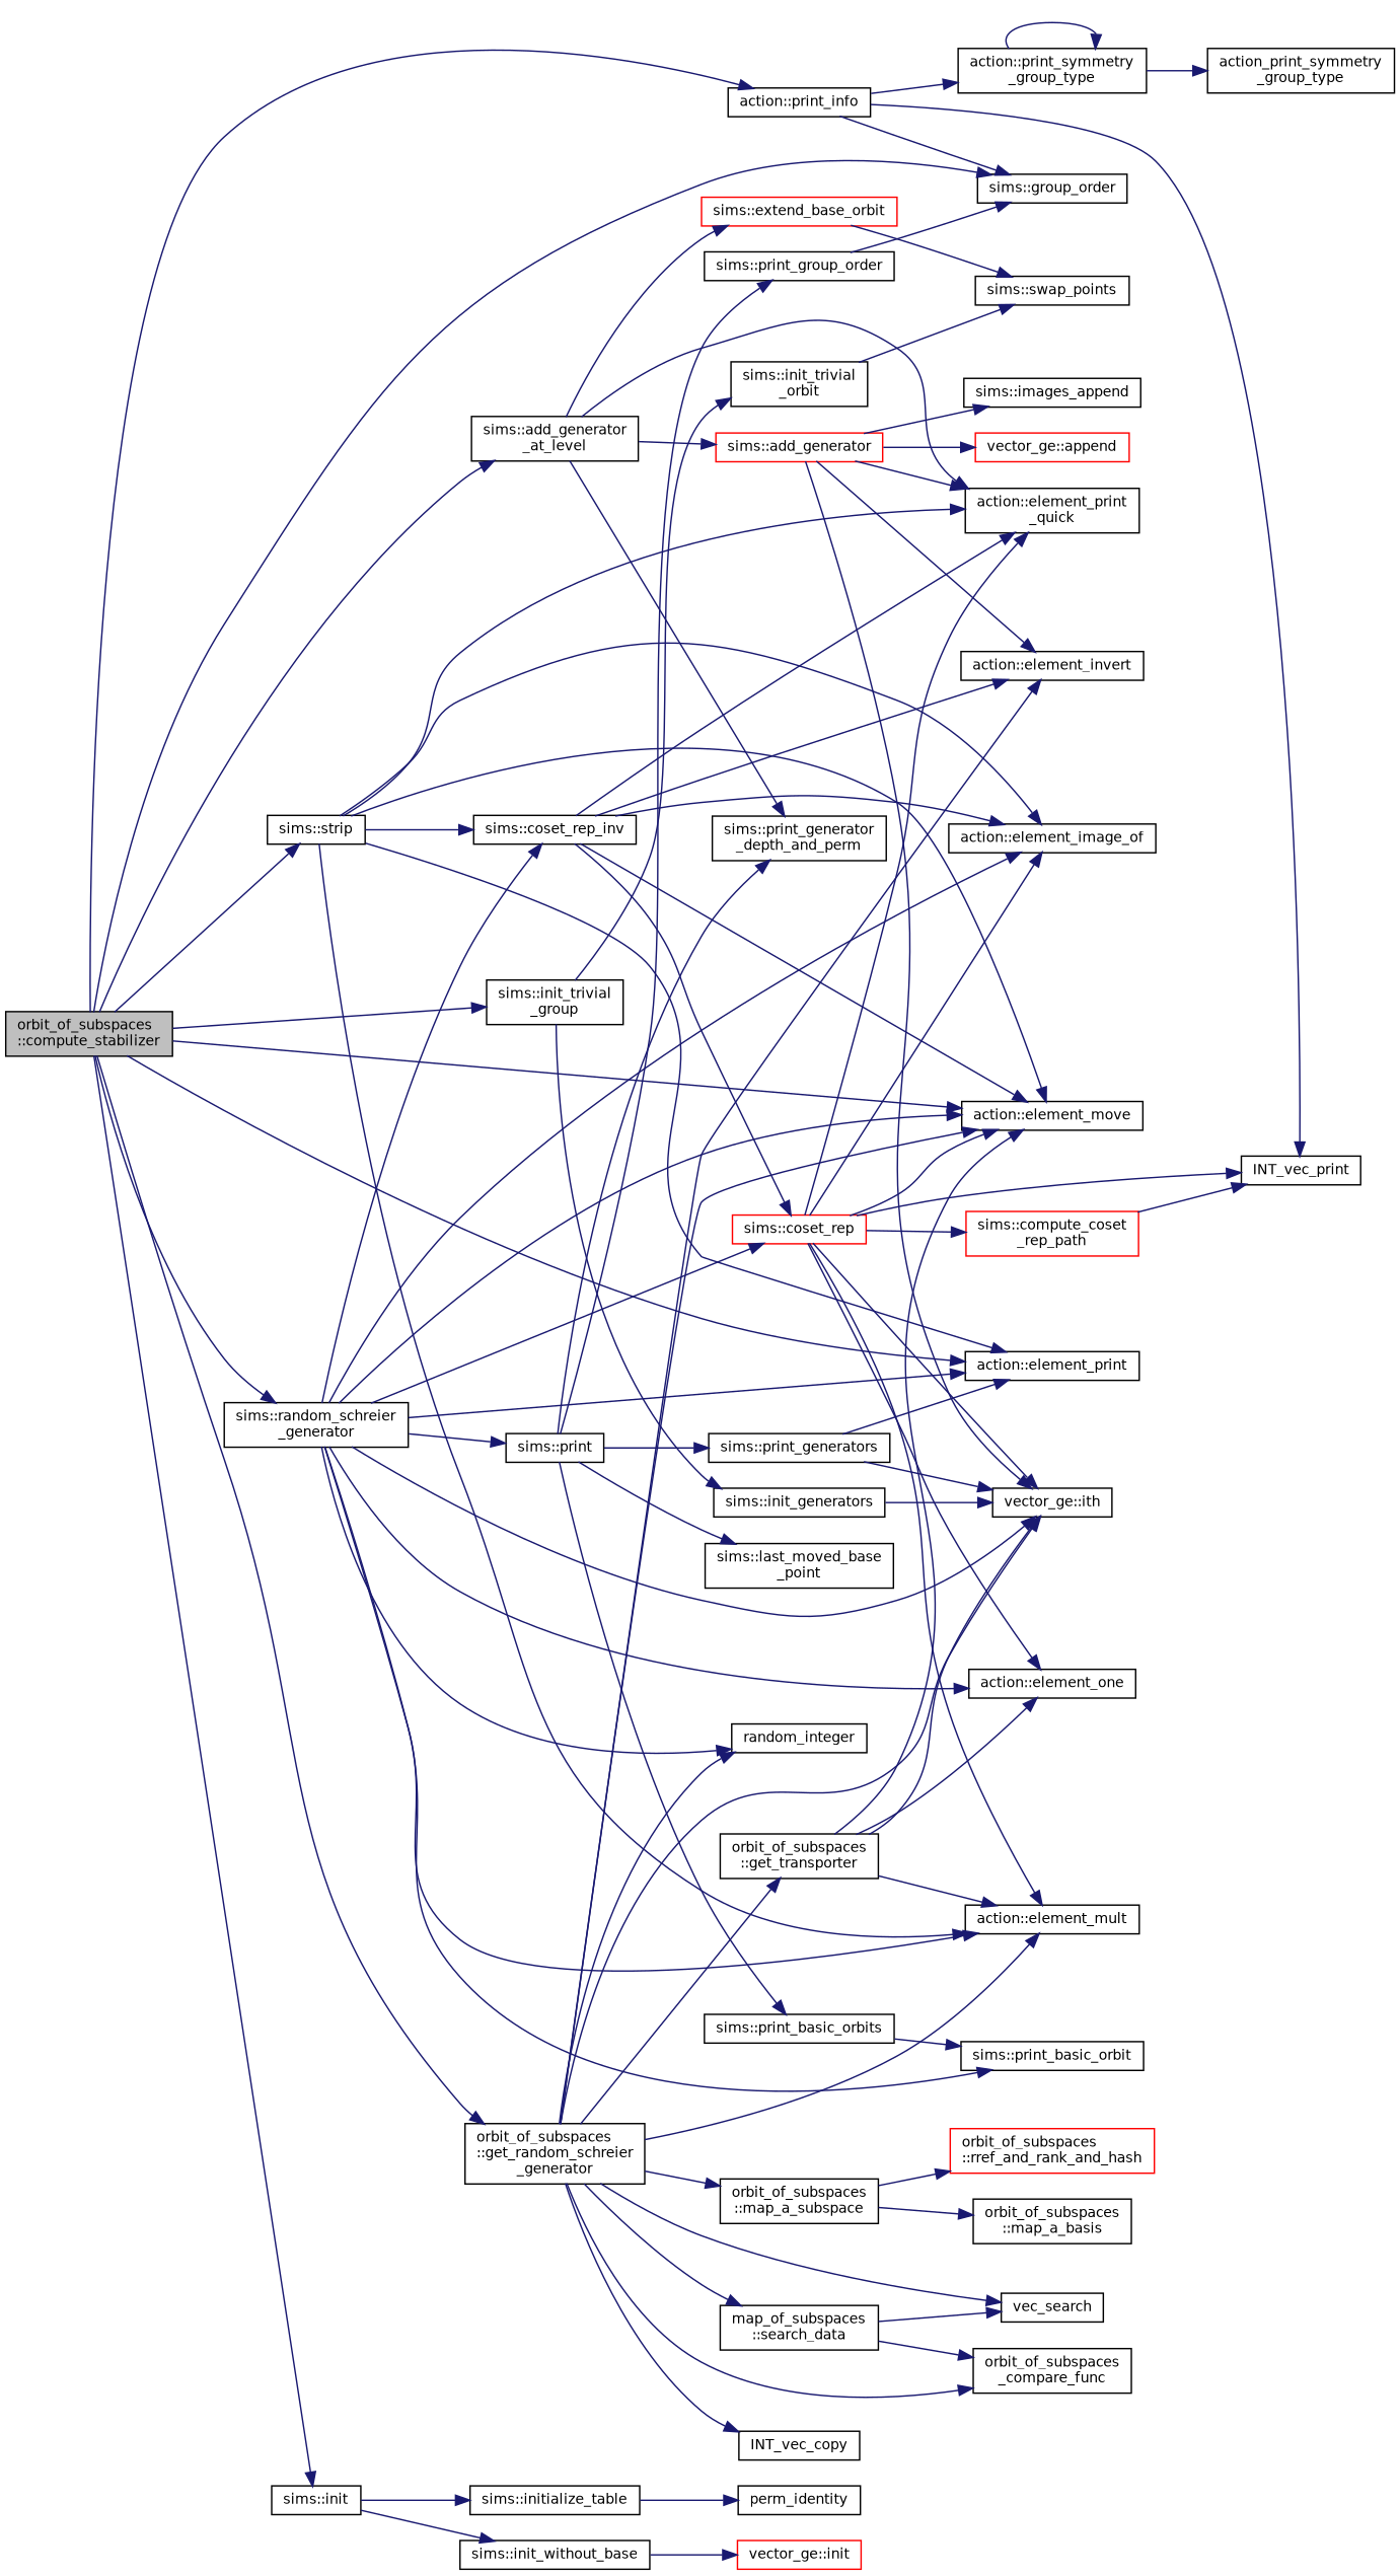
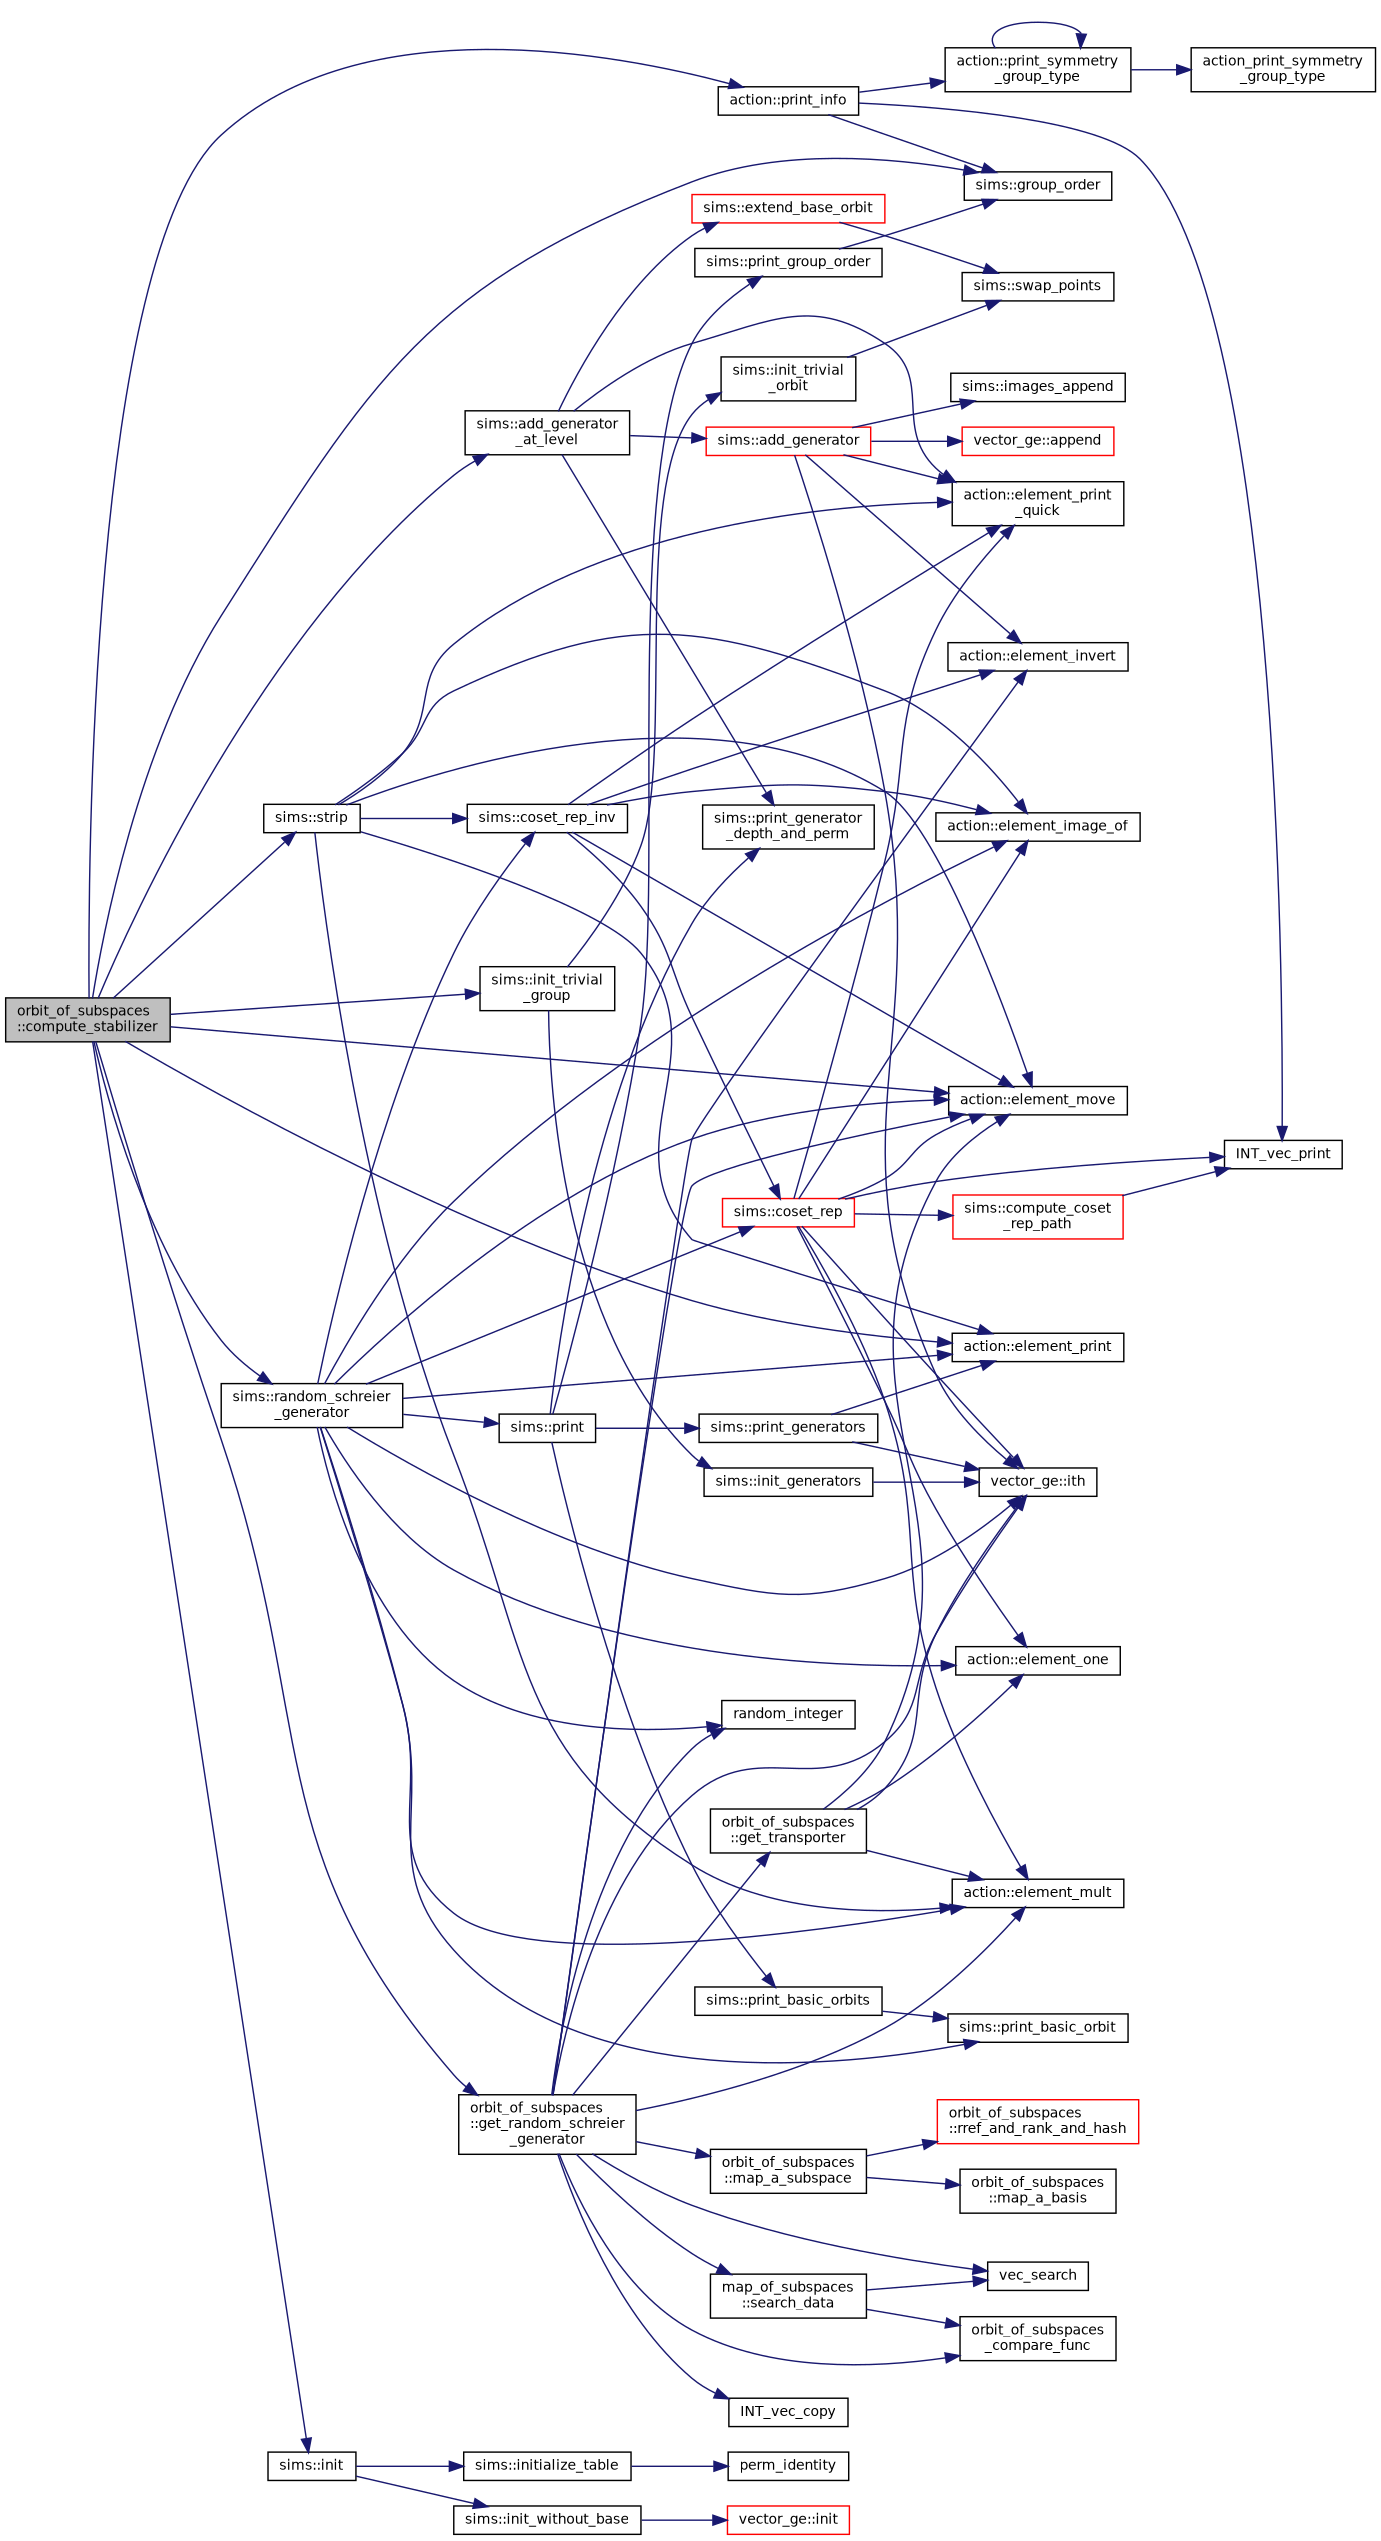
  digraph {
    rankdir=LR
    node [color=black fillcolor=white fontname=Helvetica fontsize=10 shape=record style=filled]
    edge [color=midnightblue fontname=Helvetica fontsize=10 labelfontname=Helvetica labelfontsize=10 style=solid]
    n1 [fillcolor=grey75 fontcolor=black height=0.2 label="orbit_of_subspaces\l::compute_stabilizer" width=0.4]
    n2 [height=0.2 label="action::print_info" width=0.4]
    n3 [height=0.2 label="sims::group_order" width=0.4]
    n4 [height=0.2 label="sims::init" width=0.4]
    n5 [height=0.2 label="sims::init_trivial\l_group" width=0.4]
    n6 [height=0.2 label="orbit_of_subspaces\l::get_random_schreier\l_generator" width=0.4]
    n7 [height=0.2 label="action::element_move" width=0.4]
    n8 [height=0.2 label="sims::random_schreier\l_generator" width=0.4]
    n9 [height=0.2 label="action::element_print" width=0.4]
    n10 [height=0.2 label="sims::strip" width=0.4]
    n11 [height=0.2 label="sims::add_generator\l_at_level" width=0.4]
    n12 [height=0.2 label="action::print_symmetry\l_group_type" width=0.4]
    n13 [height=0.2 label=INT_vec_print width=0.4]
    n14 [height=0.2 label="sims::init_without_base" width=0.4]
    n15 [height=0.2 label="sims::initialize_table" width=0.4]
    n16 [height=0.2 label="sims::init_generators" width=0.4]
    n17 [height=0.2 label="sims::init_trivial\l_orbit" width=0.4]
    n18 [height=0.2 label="vector_ge::ith" width=0.4]
    n19 [height=0.2 label=random_integer width=0.4]
    n20 [height=0.2 label="orbit_of_subspaces\l::get_transporter" width=0.4]
    n21 [height=0.2 label="action::element_mult" width=0.4]
    n22 [height=0.2 label=INT_vec_copy width=0.4]
    n23 [height=0.2 label="orbit_of_subspaces\l::map_a_subspace" width=0.4]
    n24 [height=0.2 label="map_of_subspaces\l::search_data" width=0.4]
    n25 [height=0.2 label=vec_search width=0.4]
    n26 [height=0.2 label="orbit_of_subspaces\l_compare_func" width=0.4]
    n27 [height=0.2 label="action::element_invert" width=0.4]
    n28 [height=0.2 label="action::element_one" width=0.4]
    n29 [color=red height=0.2 label="sims::coset_rep" width=0.4]
    n30 [height=0.2 label="action::element_image_of" width=0.4]
    n31 [height=0.2 label="sims::print_basic_orbit" width=0.4]
    n32 [height=0.2 label="sims::print" width=0.4]
    n33 [height=0.2 label="sims::coset_rep_inv" width=0.4]
    n34 [height=0.2 label="action::element_print\l_quick" width=0.4]
    n35 [height=0.2 label="sims::print_generator\l_depth_and_perm" width=0.4]
    n36 [color=red height=0.2 label="sims::add_generator" width=0.4]
    n37 [color=red height=0.2 label="sims::extend_base_orbit" width=0.4]
    n38 [height=0.2 label="action_print_symmetry\l_group_type" width=0.4]
    n39 [color=red height=0.2 label="vector_ge::init" width=0.4]
    n40 [height=0.2 label=perm_identity width=0.4]
    n41 [height=0.2 label="sims::swap_points" width=0.4]
    n42 [height=0.2 label="orbit_of_subspaces\l::map_a_basis" width=0.4]
    n43 [color=red height=0.2 label="orbit_of_subspaces\l::rref_and_rank_and_hash" width=0.4]
    n44 [color=red height=0.2 label="sims::compute_coset\l_rep_path" width=0.4]
-   n45 [height=0.2 label="sims::last_moved_base\l_point" width=0.4]
    n46 [height=0.2 label="sims::print_group_order" width=0.4]
    n47 [height=0.2 label="sims::print_generators" width=0.4]
    n48 [height=0.2 label="sims::print_basic_orbits" width=0.4]
    n49 [color=red height=0.2 label="vector_ge::append" width=0.4]
    n50 [height=0.2 label="sims::images_append" width=0.4]
    n1 -> n2
    n1 -> n3
    n1 -> n4
    n1 -> n5
    n1 -> n6
    n1 -> n7
    n1 -> n8
    n1 -> n9
    n1 -> n10
    n1 -> n11
    n2 -> n3
    n2 -> n12
    n2 -> n13
    n4 -> n14
    n4 -> n15
    n5 -> n16
    n5 -> n17
    n6 -> n7
    n6 -> n18
    n6 -> n19
    n6 -> n20
    n6 -> n21
    n6 -> n22
    n6 -> n23
    n6 -> n24
    n6 -> n25
    n6 -> n26
    n6 -> n27
    n8 -> n7
    n8 -> n9
    n8 -> n18
    n8 -> n19
    n8 -> n21
    n8 -> n28
    n8 -> n29
    n8 -> n30
    n8 -> n31
    n8 -> n32
    n8 -> n33
    n10 -> n7
    n10 -> n9
    n10 -> n21
    n10 -> n30
    n10 -> n33
    n10 -> n34
    n11 -> n34
    n11 -> n35
    n11 -> n36
    n11 -> n37
    n12 -> n12
    n12 -> n38
    n14 -> n39
    n15 -> n40
    n16 -> n18
    n17 -> n41
    n20 -> n7
    n20 -> n18
    n20 -> n21
    n20 -> n28
    n23 -> n42
    n23 -> n43
    n24 -> n25
    n24 -> n26
    n29 -> n7
    n29 -> n13
    n29 -> n18
    n29 -> n21
    n29 -> n28
    n29 -> n30
    n29 -> n34
    n29 -> n44
    n32 -> n35
-   n32 -> n45
    n32 -> n46
    n32 -> n47
    n32 -> n48
    n33 -> n7
    n33 -> n27
    n33 -> n29
    n33 -> n30
    n33 -> n34
    n36 -> n18
    n36 -> n27
    n36 -> n34
    n36 -> n49
    n36 -> n50
    n37 -> n41
    n44 -> n13
    n46 -> n3
    n47 -> n9
    n47 -> n18
    n48 -> n31
  }
